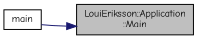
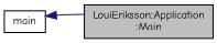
  digraph {
    rankdir=RL
    fontname="Comic Neue"
    node [color=black fontname="Comic Neue" fontsize=10 shape=record style=filled]
    n1 [fillcolor=grey75 fontcolor=black height=0.2 label="LouiEriksson::Application\l::Main" width=0.4]
    n2 [fillcolor=white height=0.2 label=main width=0.4]
-   n1 -> n2 [color=midnightblue dir=back fontname="Comic Neue" fontsize=10 labelfontname=Helvetica labelfontsize=10 style=solid]
+   n2 -> n1 [color=midnightblue dir=back fontname="Comic Neue" fontsize=10 labelfontname=Helvetica labelfontsize=10 style=solid]
  }
